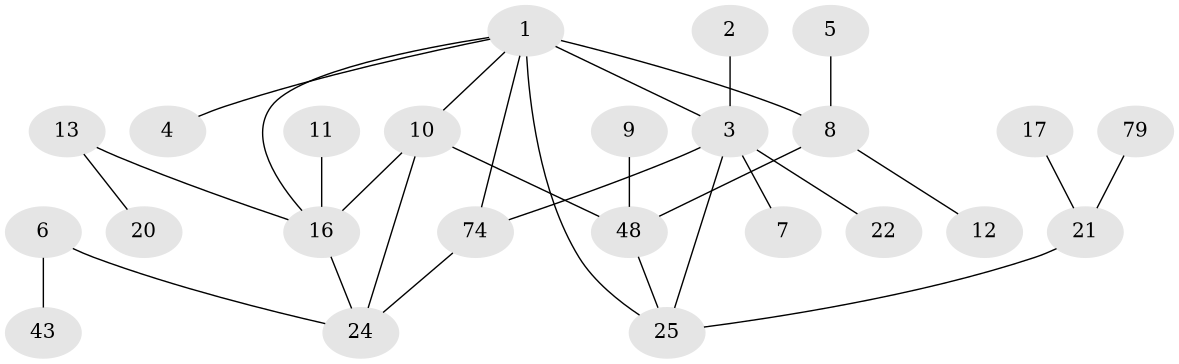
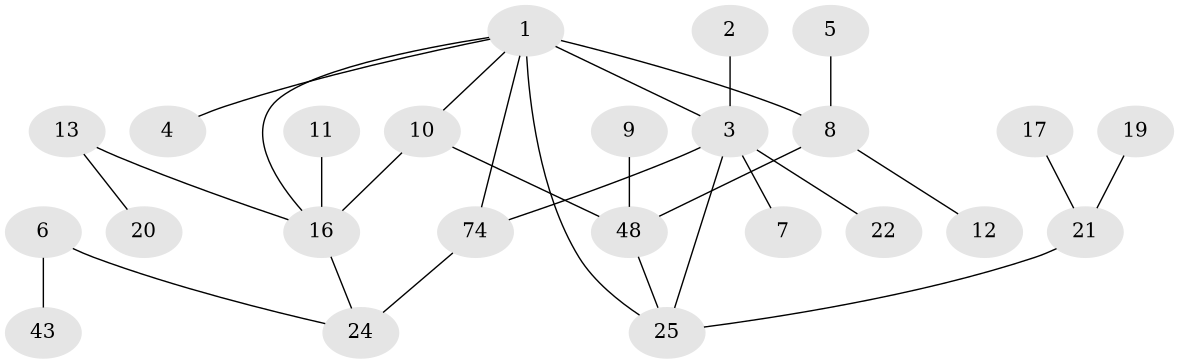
  graph {
    fontname="DejaVu Serif"
    node [color=gray90 fontname="DejaVu Serif" style=filled]
    edge [fontname="DejaVu Serif" weight=1.0]
    1
    3
    4
    8
    10
    n6 [label=74]
    16
    25
    7
    22
    12
    n12 [label=48]
    24
    2
    5
    n16 [label=43]
    6
    9
    11
    13
    20
    17
    21
-   19 [label=79]
+   19
    1 -- 3
    1 -- 4
    1 -- 8 [weight=2.0]
    1 -- 10
    1 -- n6
    1 -- 16
    1 -- 25
    3 -- n6
    3 -- 25
    3 -- 7
    3 -- 22
    8 -- 12
    8 -- n12
    10 -- 16
    10 -- n12 [weight=3.0]
-   10 -- 24
    n6 -- 24
    16 -- 24
    n12 -- 25
    2 -- 3
    5 -- 8
    6 -- 24
    6 -- n16
    9 -- n12
    11 -- 16
    13 -- 16
    13 -- 20
    17 -- 21
    21 -- 25
    19 -- 21
  }
